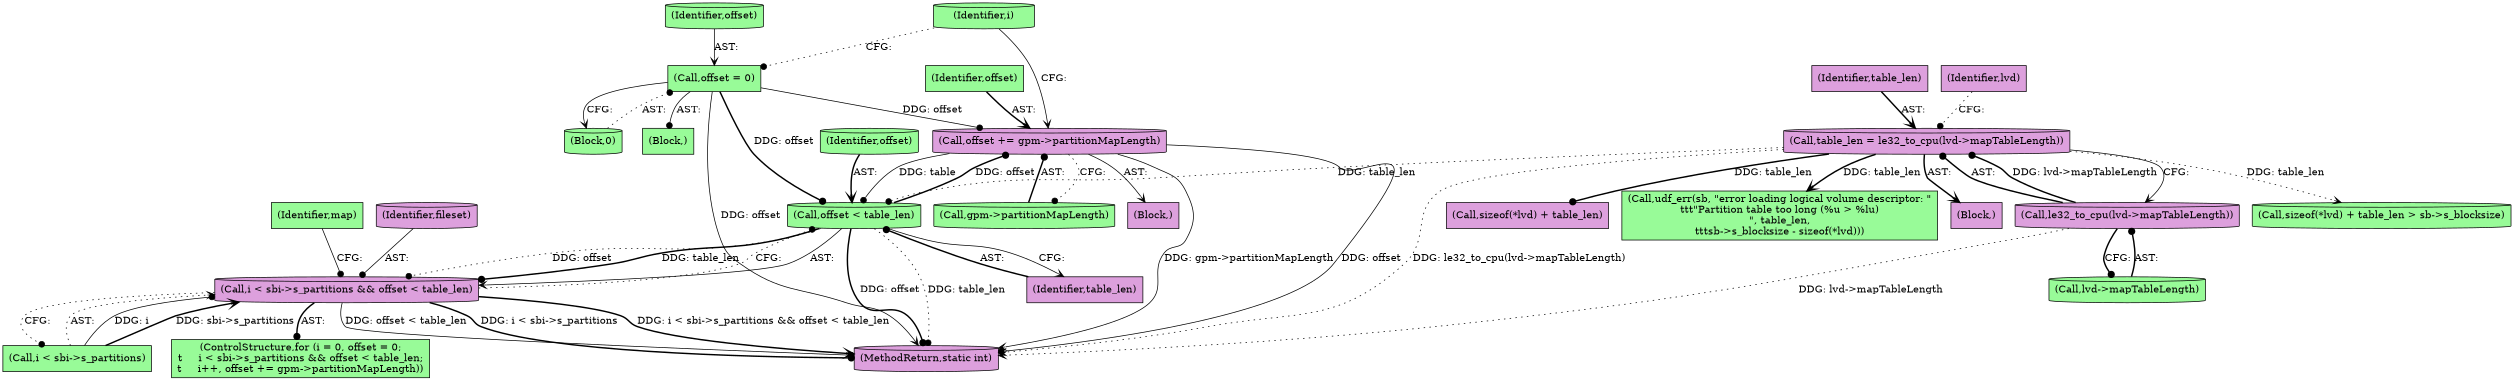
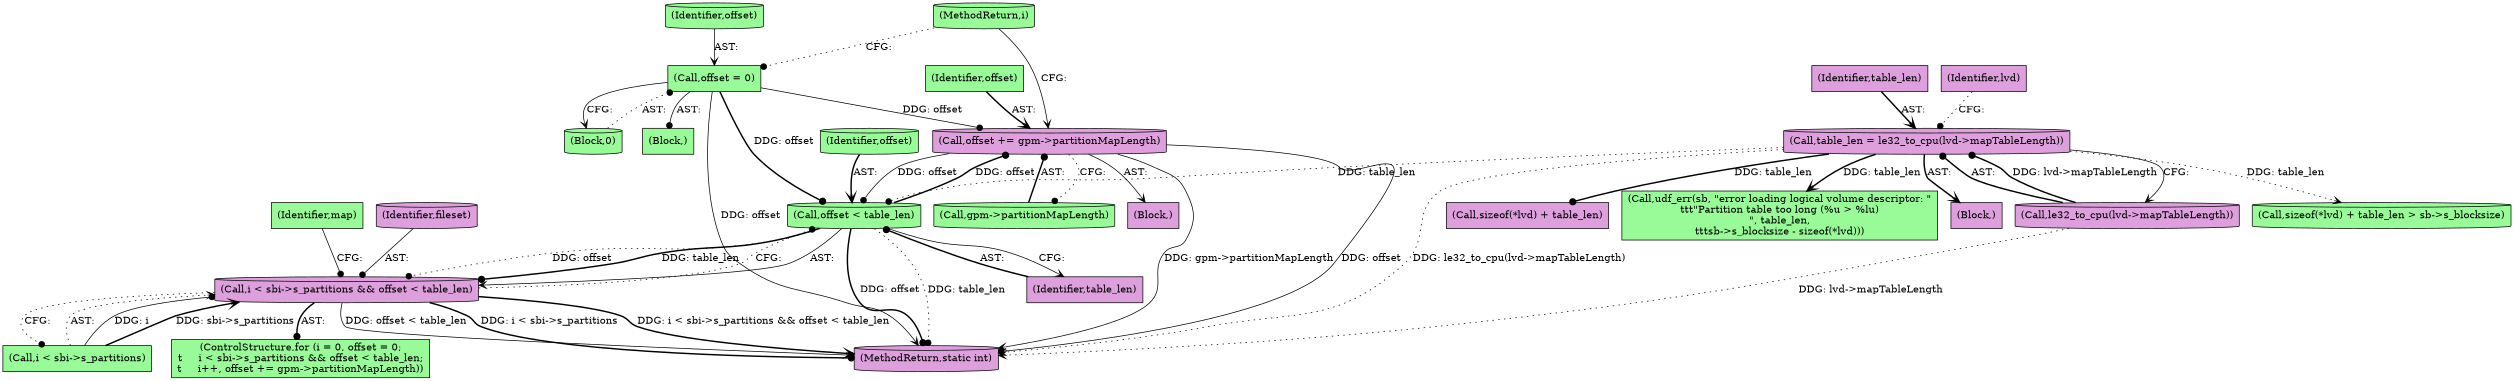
  digraph {
    node [fillcolor=palegreen shape=cylinder style=filled]
    edge [arrowhead=dot style=bold]
    n1 [fillcolor=plum label="(Call,offset += gpm->partitionMapLength)"]
    n2 [label="(Call,offset < table_len)"]
    n3 [label="(Call,gpm->partitionMapLength)"]
    n4 [fillcolor=plum label="(Block,)" shape=box]
    n5 [fillcolor=plum label="(MethodReturn,static int)"]
    n6 [fillcolor=plum label="(Call,i < sbi->s_partitions && offset < table_len)"]
    n7 [fillcolor=plum label="(Identifier,table_len)" shape=box]
    n8 [label="(Call,i < sbi->s_partitions)" shape=box]
    n9 [label="(ControlStructure,for (i = 0, offset = 0;\n\t     i < sbi->s_partitions && offset < table_len;\n\t     i++, offset += gpm->partitionMapLength))" shape=box]
    n10 [label="(Call,offset = 0)" shape=box]
    n11 [label="(Block,0)"]
    n12 [label="(Block,)" shape=box]
    n13 [fillcolor=plum label="(Call,table_len = le32_to_cpu(lvd->mapTableLength))"]
    n14 [fillcolor=plum label="(Call,le32_to_cpu(lvd->mapTableLength))"]
    n15 [fillcolor=plum label="(Call,sizeof(*lvd) + table_len)" shape=box]
    n16 [label="(Call,udf_err(sb, \"error loading logical volume descriptor: \"\n\t\t\t\"Partition table too long (%u > %lu)\n\", table_len,\n\t\t\tsb->s_blocksize - sizeof(*lvd)))" shape=box]
    n17 [fillcolor=plum label="(Block,)" shape=box]
    n18 [label="(Call,sizeof(*lvd) + table_len > sb->s_blocksize)"]
-   n19 [label="(Call,lvd->mapTableLength)"]
    n20 [label="(Identifier,offset)"]
-   n21 [label="(Identifier,i)"]
+   n21 [label="(MethodReturn,i)"]
    n22 [label="(Identifier,offset)"]
    n23 [fillcolor=plum label="(Identifier,fileset)"]
    n24 [label="(Identifier,offset)" shape=box]
    n25 [fillcolor=plum label="(Identifier,table_len)" shape=box]
    n26 [fillcolor=plum label="(Identifier,lvd)" shape=box]
    n27 [label="(Identifier,map)" shape=box]
-   n1 -> n2 [label="DDG: table" style=solid]
+   n1 -> n2 [label="DDG: offset" style=solid]
    n1 -> n3 [label="CFG: " style=dotted]
    n1 -> n4 [arrowhead=vee label="AST: " style=solid]
    n1 -> n5 [arrowhead=vee label="DDG: gpm->partitionMapLength" style=solid]
    n1 -> n5 [label="DDG: offset" style=solid]
    n2 -> n1 [label="DDG: offset"]
    n2 -> n5 [label="DDG: offset"]
    n2 -> n5 [label="DDG: table_len" style=dotted]
    n2 -> n6 [arrowhead=vee label="AST: " style=solid]
    n2 -> n6 [label="DDG: offset" style=dotted]
    n2 -> n6 [label="DDG: table_len"]
    n2 -> n7 [arrowhead=vee label="CFG: " style=solid]
    n3 -> n1 [label="AST: "]
    n6 -> n2 [label="CFG: " style=dotted]
    n6 -> n5 [arrowhead=vee label="DDG: i < sbi->s_partitions && offset < table_len"]
    n6 -> n5 [label="DDG: offset < table_len" style=solid]
    n6 -> n5 [label="DDG: i < sbi->s_partitions"]
    n6 -> n8 [label="CFG: " style=dotted]
    n6 -> n9 [label="AST: "]
    n7 -> n2 [label="AST: "]
    n8 -> n6 [arrowhead=vee label="AST: " style=dotted]
    n8 -> n6 [label="DDG: i" style=solid]
    n8 -> n6 [arrowhead=vee label="DDG: sbi->s_partitions"]
    n10 -> n1 [label="DDG: offset" style=solid]
    n10 -> n2 [label="DDG: offset"]
    n10 -> n5 [arrowhead=vee label="DDG: offset" style=solid]
    n10 -> n11 [arrowhead=vee label="CFG: " style=solid]
    n10 -> n12 [label="AST: " style=solid]
    n11 -> n10 [label="AST: " style=dotted]
    n13 -> n2 [label="DDG: table_len" style=dotted]
    n13 -> n5 [arrowhead=vee label="DDG: le32_to_cpu(lvd->mapTableLength)" style=dotted]
    n13 -> n14 [arrowhead=vee label="CFG: " style=solid]
    n13 -> n15 [label="DDG: table_len"]
    n13 -> n16 [arrowhead=vee label="DDG: table_len"]
    n13 -> n17 [arrowhead=vee label="AST: "]
    n13 -> n18 [arrowhead=vee label="DDG: table_len" style=dotted]
    n14 -> n5 [arrowhead=vee label="DDG: lvd->mapTableLength" style=dotted]
    n14 -> n13 [label="AST: "]
    n14 -> n13 [label="DDG: lvd->mapTableLength"]
-   n14 -> n19 [label="CFG: "]
-   n19 -> n14 [label="AST: "]
    n20 -> n2 [arrowhead=vee label="AST: "]
    n21 -> n1 [arrowhead=vee label="CFG: " style=solid]
    n21 -> n10 [label="CFG: " style=dotted]
    n22 -> n10 [arrowhead=vee label="AST: " style=solid]
    n23 -> n6 [label="AST: " style=solid]
    n24 -> n1 [arrowhead=vee label="AST: "]
    n25 -> n13 [arrowhead=vee label="AST: "]
    n26 -> n13 [label="CFG: " style=dotted]
    n27 -> n6 [label="CFG: " style=solid]
  }
